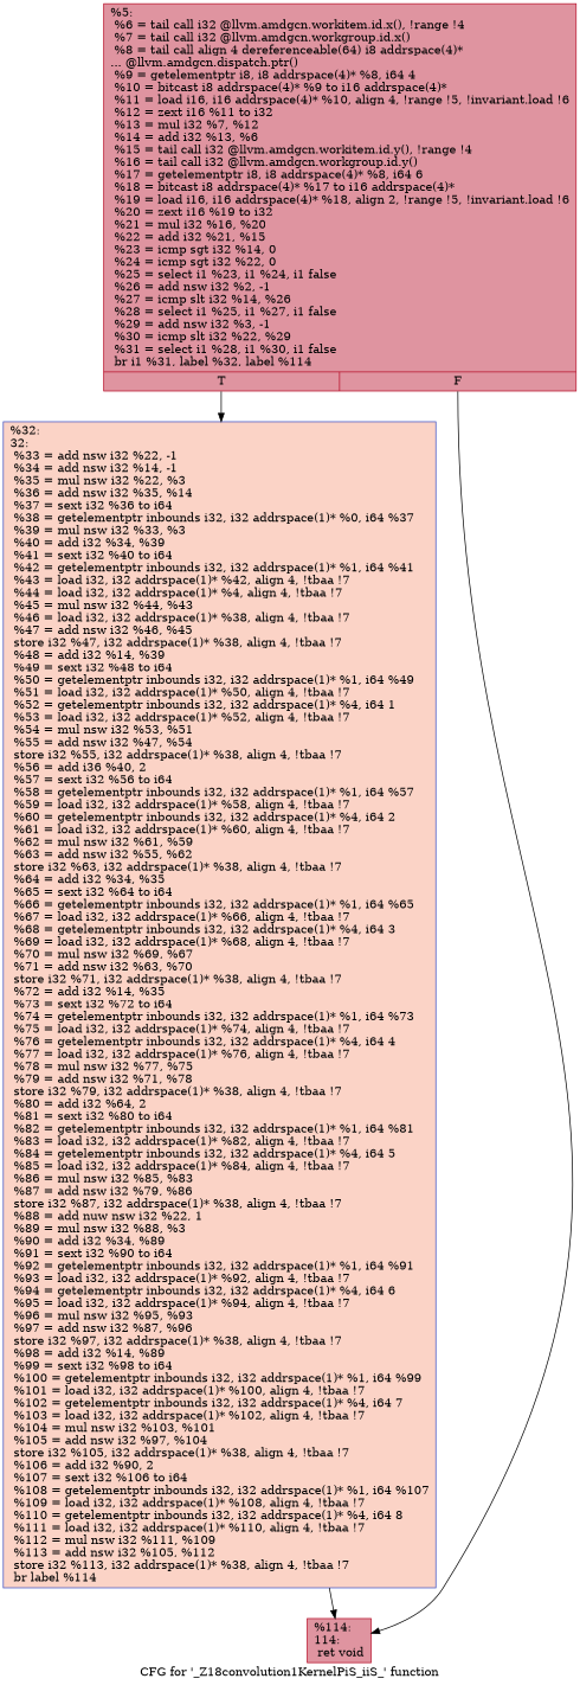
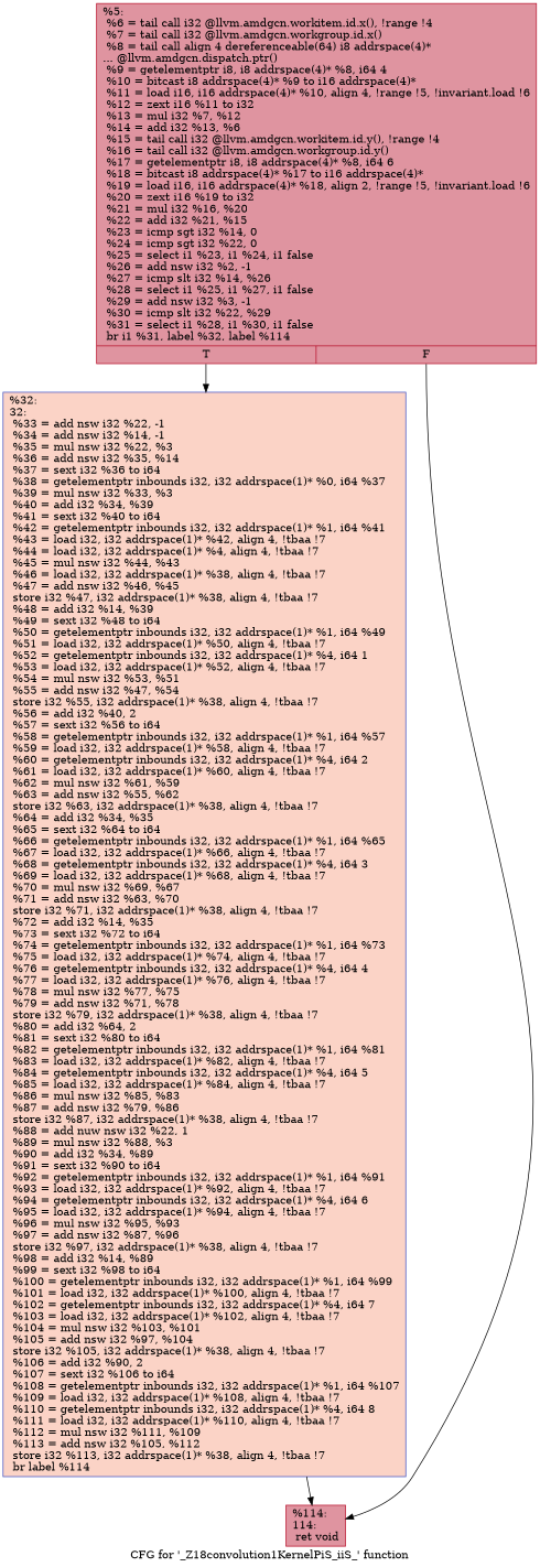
  digraph {
    label="CFG for '_Z18convolution1KernelPiS_iiS_' function"
    fontname="DejaVu Serif"
    node [color="#b70d28ff" fillcolor="#b70d2870" shape=record style=filled fontname="DejaVu Serif"]
    edge [fontname="DejaVu Serif"]
    n1 [label="{%5:\l  %6 = tail call i32 @llvm.amdgcn.workitem.id.x(), !range !4\l  %7 = tail call i32 @llvm.amdgcn.workgroup.id.x()\l  %8 = tail call align 4 dereferenceable(64) i8 addrspace(4)*\l... @llvm.amdgcn.dispatch.ptr()\l  %9 = getelementptr i8, i8 addrspace(4)* %8, i64 4\l  %10 = bitcast i8 addrspace(4)* %9 to i16 addrspace(4)*\l  %11 = load i16, i16 addrspace(4)* %10, align 4, !range !5, !invariant.load !6\l  %12 = zext i16 %11 to i32\l  %13 = mul i32 %7, %12\l  %14 = add i32 %13, %6\l  %15 = tail call i32 @llvm.amdgcn.workitem.id.y(), !range !4\l  %16 = tail call i32 @llvm.amdgcn.workgroup.id.y()\l  %17 = getelementptr i8, i8 addrspace(4)* %8, i64 6\l  %18 = bitcast i8 addrspace(4)* %17 to i16 addrspace(4)*\l  %19 = load i16, i16 addrspace(4)* %18, align 2, !range !5, !invariant.load !6\l  %20 = zext i16 %19 to i32\l  %21 = mul i32 %16, %20\l  %22 = add i32 %21, %15\l  %23 = icmp sgt i32 %14, 0\l  %24 = icmp sgt i32 %22, 0\l  %25 = select i1 %23, i1 %24, i1 false\l  %26 = add nsw i32 %2, -1\l  %27 = icmp slt i32 %14, %26\l  %28 = select i1 %25, i1 %27, i1 false\l  %29 = add nsw i32 %3, -1\l  %30 = icmp slt i32 %22, %29\l  %31 = select i1 %28, i1 %30, i1 false\l  br i1 %31, label %32, label %114\l|{<s0>T|<s1>F}}"]
-   n2 [color="#3d50c3ff" fillcolor="#f59c7d70" label="{%32:\l32:                                               \l  %33 = add nsw i32 %22, -1\l  %34 = add nsw i32 %14, -1\l  %35 = mul nsw i32 %22, %3\l  %36 = add nsw i32 %35, %14\l  %37 = sext i32 %36 to i64\l  %38 = getelementptr inbounds i32, i32 addrspace(1)* %0, i64 %37\l  %39 = mul nsw i32 %33, %3\l  %40 = add i32 %34, %39\l  %41 = sext i32 %40 to i64\l  %42 = getelementptr inbounds i32, i32 addrspace(1)* %1, i64 %41\l  %43 = load i32, i32 addrspace(1)* %42, align 4, !tbaa !7\l  %44 = load i32, i32 addrspace(1)* %4, align 4, !tbaa !7\l  %45 = mul nsw i32 %44, %43\l  %46 = load i32, i32 addrspace(1)* %38, align 4, !tbaa !7\l  %47 = add nsw i32 %46, %45\l  store i32 %47, i32 addrspace(1)* %38, align 4, !tbaa !7\l  %48 = add i32 %14, %39\l  %49 = sext i32 %48 to i64\l  %50 = getelementptr inbounds i32, i32 addrspace(1)* %1, i64 %49\l  %51 = load i32, i32 addrspace(1)* %50, align 4, !tbaa !7\l  %52 = getelementptr inbounds i32, i32 addrspace(1)* %4, i64 1\l  %53 = load i32, i32 addrspace(1)* %52, align 4, !tbaa !7\l  %54 = mul nsw i32 %53, %51\l  %55 = add nsw i32 %47, %54\l  store i32 %55, i32 addrspace(1)* %38, align 4, !tbaa !7\l  %56 = add i36 %40, 2\l  %57 = sext i32 %56 to i64\l  %58 = getelementptr inbounds i32, i32 addrspace(1)* %1, i64 %57\l  %59 = load i32, i32 addrspace(1)* %58, align 4, !tbaa !7\l  %60 = getelementptr inbounds i32, i32 addrspace(1)* %4, i64 2\l  %61 = load i32, i32 addrspace(1)* %60, align 4, !tbaa !7\l  %62 = mul nsw i32 %61, %59\l  %63 = add nsw i32 %55, %62\l  store i32 %63, i32 addrspace(1)* %38, align 4, !tbaa !7\l  %64 = add i32 %34, %35\l  %65 = sext i32 %64 to i64\l  %66 = getelementptr inbounds i32, i32 addrspace(1)* %1, i64 %65\l  %67 = load i32, i32 addrspace(1)* %66, align 4, !tbaa !7\l  %68 = getelementptr inbounds i32, i32 addrspace(1)* %4, i64 3\l  %69 = load i32, i32 addrspace(1)* %68, align 4, !tbaa !7\l  %70 = mul nsw i32 %69, %67\l  %71 = add nsw i32 %63, %70\l  store i32 %71, i32 addrspace(1)* %38, align 4, !tbaa !7\l  %72 = add i32 %14, %35\l  %73 = sext i32 %72 to i64\l  %74 = getelementptr inbounds i32, i32 addrspace(1)* %1, i64 %73\l  %75 = load i32, i32 addrspace(1)* %74, align 4, !tbaa !7\l  %76 = getelementptr inbounds i32, i32 addrspace(1)* %4, i64 4\l  %77 = load i32, i32 addrspace(1)* %76, align 4, !tbaa !7\l  %78 = mul nsw i32 %77, %75\l  %79 = add nsw i32 %71, %78\l  store i32 %79, i32 addrspace(1)* %38, align 4, !tbaa !7\l  %80 = add i32 %64, 2\l  %81 = sext i32 %80 to i64\l  %82 = getelementptr inbounds i32, i32 addrspace(1)* %1, i64 %81\l  %83 = load i32, i32 addrspace(1)* %82, align 4, !tbaa !7\l  %84 = getelementptr inbounds i32, i32 addrspace(1)* %4, i64 5\l  %85 = load i32, i32 addrspace(1)* %84, align 4, !tbaa !7\l  %86 = mul nsw i32 %85, %83\l  %87 = add nsw i32 %79, %86\l  store i32 %87, i32 addrspace(1)* %38, align 4, !tbaa !7\l  %88 = add nuw nsw i32 %22, 1\l  %89 = mul nsw i32 %88, %3\l  %90 = add i32 %34, %89\l  %91 = sext i32 %90 to i64\l  %92 = getelementptr inbounds i32, i32 addrspace(1)* %1, i64 %91\l  %93 = load i32, i32 addrspace(1)* %92, align 4, !tbaa !7\l  %94 = getelementptr inbounds i32, i32 addrspace(1)* %4, i64 6\l  %95 = load i32, i32 addrspace(1)* %94, align 4, !tbaa !7\l  %96 = mul nsw i32 %95, %93\l  %97 = add nsw i32 %87, %96\l  store i32 %97, i32 addrspace(1)* %38, align 4, !tbaa !7\l  %98 = add i32 %14, %89\l  %99 = sext i32 %98 to i64\l  %100 = getelementptr inbounds i32, i32 addrspace(1)* %1, i64 %99\l  %101 = load i32, i32 addrspace(1)* %100, align 4, !tbaa !7\l  %102 = getelementptr inbounds i32, i32 addrspace(1)* %4, i64 7\l  %103 = load i32, i32 addrspace(1)* %102, align 4, !tbaa !7\l  %104 = mul nsw i32 %103, %101\l  %105 = add nsw i32 %97, %104\l  store i32 %105, i32 addrspace(1)* %38, align 4, !tbaa !7\l  %106 = add i32 %90, 2\l  %107 = sext i32 %106 to i64\l  %108 = getelementptr inbounds i32, i32 addrspace(1)* %1, i64 %107\l  %109 = load i32, i32 addrspace(1)* %108, align 4, !tbaa !7\l  %110 = getelementptr inbounds i32, i32 addrspace(1)* %4, i64 8\l  %111 = load i32, i32 addrspace(1)* %110, align 4, !tbaa !7\l  %112 = mul nsw i32 %111, %109\l  %113 = add nsw i32 %105, %112\l  store i32 %113, i32 addrspace(1)* %38, align 4, !tbaa !7\l  br label %114\l}"]
+   n2 [color="#3d50c3ff" fillcolor="#f59c7d70" label="{%32:\l32:                                               \l  %33 = add nsw i32 %22, -1\l  %34 = add nsw i32 %14, -1\l  %35 = mul nsw i32 %22, %3\l  %36 = add nsw i32 %35, %14\l  %37 = sext i32 %36 to i64\l  %38 = getelementptr inbounds i32, i32 addrspace(1)* %0, i64 %37\l  %39 = mul nsw i32 %33, %3\l  %40 = add i32 %34, %39\l  %41 = sext i32 %40 to i64\l  %42 = getelementptr inbounds i32, i32 addrspace(1)* %1, i64 %41\l  %43 = load i32, i32 addrspace(1)* %42, align 4, !tbaa !7\l  %44 = load i32, i32 addrspace(1)* %4, align 4, !tbaa !7\l  %45 = mul nsw i32 %44, %43\l  %46 = load i32, i32 addrspace(1)* %38, align 4, !tbaa !7\l  %47 = add nsw i32 %46, %45\l  store i32 %47, i32 addrspace(1)* %38, align 4, !tbaa !7\l  %48 = add i32 %14, %39\l  %49 = sext i32 %48 to i64\l  %50 = getelementptr inbounds i32, i32 addrspace(1)* %1, i64 %49\l  %51 = load i32, i32 addrspace(1)* %50, align 4, !tbaa !7\l  %52 = getelementptr inbounds i32, i32 addrspace(1)* %4, i64 1\l  %53 = load i32, i32 addrspace(1)* %52, align 4, !tbaa !7\l  %54 = mul nsw i32 %53, %51\l  %55 = add nsw i32 %47, %54\l  store i32 %55, i32 addrspace(1)* %38, align 4, !tbaa !7\l  %56 = add i32 %40, 2\l  %57 = sext i32 %56 to i64\l  %58 = getelementptr inbounds i32, i32 addrspace(1)* %1, i64 %57\l  %59 = load i32, i32 addrspace(1)* %58, align 4, !tbaa !7\l  %60 = getelementptr inbounds i32, i32 addrspace(1)* %4, i64 2\l  %61 = load i32, i32 addrspace(1)* %60, align 4, !tbaa !7\l  %62 = mul nsw i32 %61, %59\l  %63 = add nsw i32 %55, %62\l  store i32 %63, i32 addrspace(1)* %38, align 4, !tbaa !7\l  %64 = add i32 %34, %35\l  %65 = sext i32 %64 to i64\l  %66 = getelementptr inbounds i32, i32 addrspace(1)* %1, i64 %65\l  %67 = load i32, i32 addrspace(1)* %66, align 4, !tbaa !7\l  %68 = getelementptr inbounds i32, i32 addrspace(1)* %4, i64 3\l  %69 = load i32, i32 addrspace(1)* %68, align 4, !tbaa !7\l  %70 = mul nsw i32 %69, %67\l  %71 = add nsw i32 %63, %70\l  store i32 %71, i32 addrspace(1)* %38, align 4, !tbaa !7\l  %72 = add i32 %14, %35\l  %73 = sext i32 %72 to i64\l  %74 = getelementptr inbounds i32, i32 addrspace(1)* %1, i64 %73\l  %75 = load i32, i32 addrspace(1)* %74, align 4, !tbaa !7\l  %76 = getelementptr inbounds i32, i32 addrspace(1)* %4, i64 4\l  %77 = load i32, i32 addrspace(1)* %76, align 4, !tbaa !7\l  %78 = mul nsw i32 %77, %75\l  %79 = add nsw i32 %71, %78\l  store i32 %79, i32 addrspace(1)* %38, align 4, !tbaa !7\l  %80 = add i32 %64, 2\l  %81 = sext i32 %80 to i64\l  %82 = getelementptr inbounds i32, i32 addrspace(1)* %1, i64 %81\l  %83 = load i32, i32 addrspace(1)* %82, align 4, !tbaa !7\l  %84 = getelementptr inbounds i32, i32 addrspace(1)* %4, i64 5\l  %85 = load i32, i32 addrspace(1)* %84, align 4, !tbaa !7\l  %86 = mul nsw i32 %85, %83\l  %87 = add nsw i32 %79, %86\l  store i32 %87, i32 addrspace(1)* %38, align 4, !tbaa !7\l  %88 = add nuw nsw i32 %22, 1\l  %89 = mul nsw i32 %88, %3\l  %90 = add i32 %34, %89\l  %91 = sext i32 %90 to i64\l  %92 = getelementptr inbounds i32, i32 addrspace(1)* %1, i64 %91\l  %93 = load i32, i32 addrspace(1)* %92, align 4, !tbaa !7\l  %94 = getelementptr inbounds i32, i32 addrspace(1)* %4, i64 6\l  %95 = load i32, i32 addrspace(1)* %94, align 4, !tbaa !7\l  %96 = mul nsw i32 %95, %93\l  %97 = add nsw i32 %87, %96\l  store i32 %97, i32 addrspace(1)* %38, align 4, !tbaa !7\l  %98 = add i32 %14, %89\l  %99 = sext i32 %98 to i64\l  %100 = getelementptr inbounds i32, i32 addrspace(1)* %1, i64 %99\l  %101 = load i32, i32 addrspace(1)* %100, align 4, !tbaa !7\l  %102 = getelementptr inbounds i32, i32 addrspace(1)* %4, i64 7\l  %103 = load i32, i32 addrspace(1)* %102, align 4, !tbaa !7\l  %104 = mul nsw i32 %103, %101\l  %105 = add nsw i32 %97, %104\l  store i32 %105, i32 addrspace(1)* %38, align 4, !tbaa !7\l  %106 = add i32 %90, 2\l  %107 = sext i32 %106 to i64\l  %108 = getelementptr inbounds i32, i32 addrspace(1)* %1, i64 %107\l  %109 = load i32, i32 addrspace(1)* %108, align 4, !tbaa !7\l  %110 = getelementptr inbounds i32, i32 addrspace(1)* %4, i64 8\l  %111 = load i32, i32 addrspace(1)* %110, align 4, !tbaa !7\l  %112 = mul nsw i32 %111, %109\l  %113 = add nsw i32 %105, %112\l  store i32 %113, i32 addrspace(1)* %38, align 4, !tbaa !7\l  br label %114\l}"]
    n3 [label="{%114:\l114:                                              \l  ret void\l}"]
    n1 -> n2 [tailport=s0]
    n1 -> n3 [tailport=s1]
    n2 -> n3
  }
